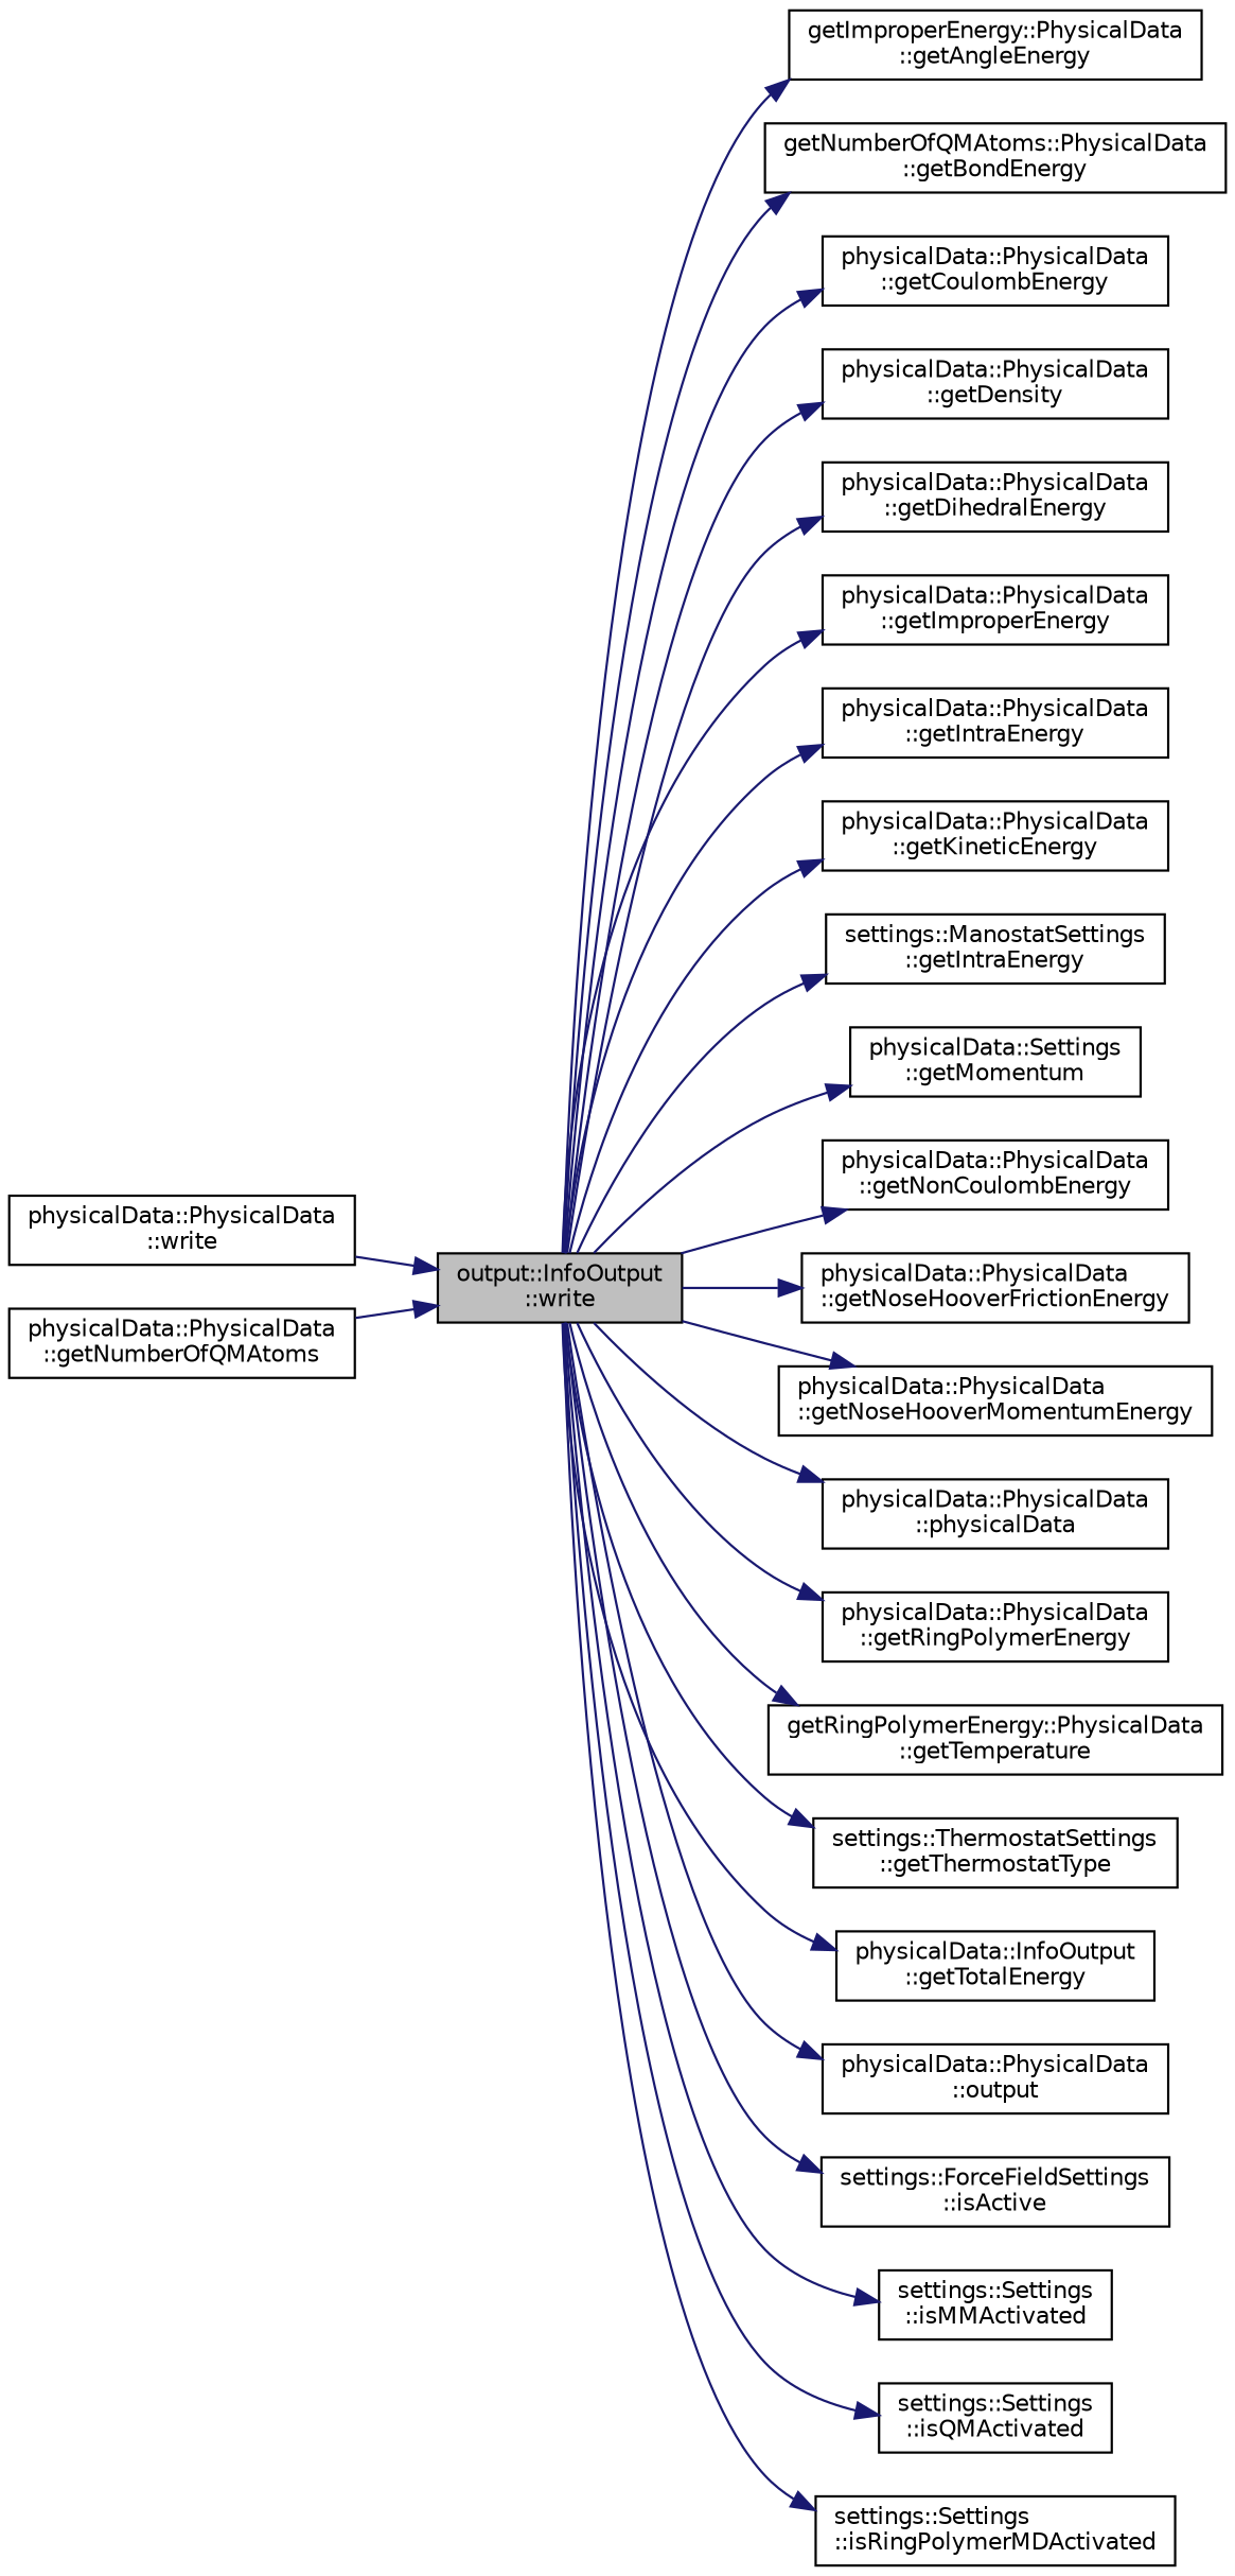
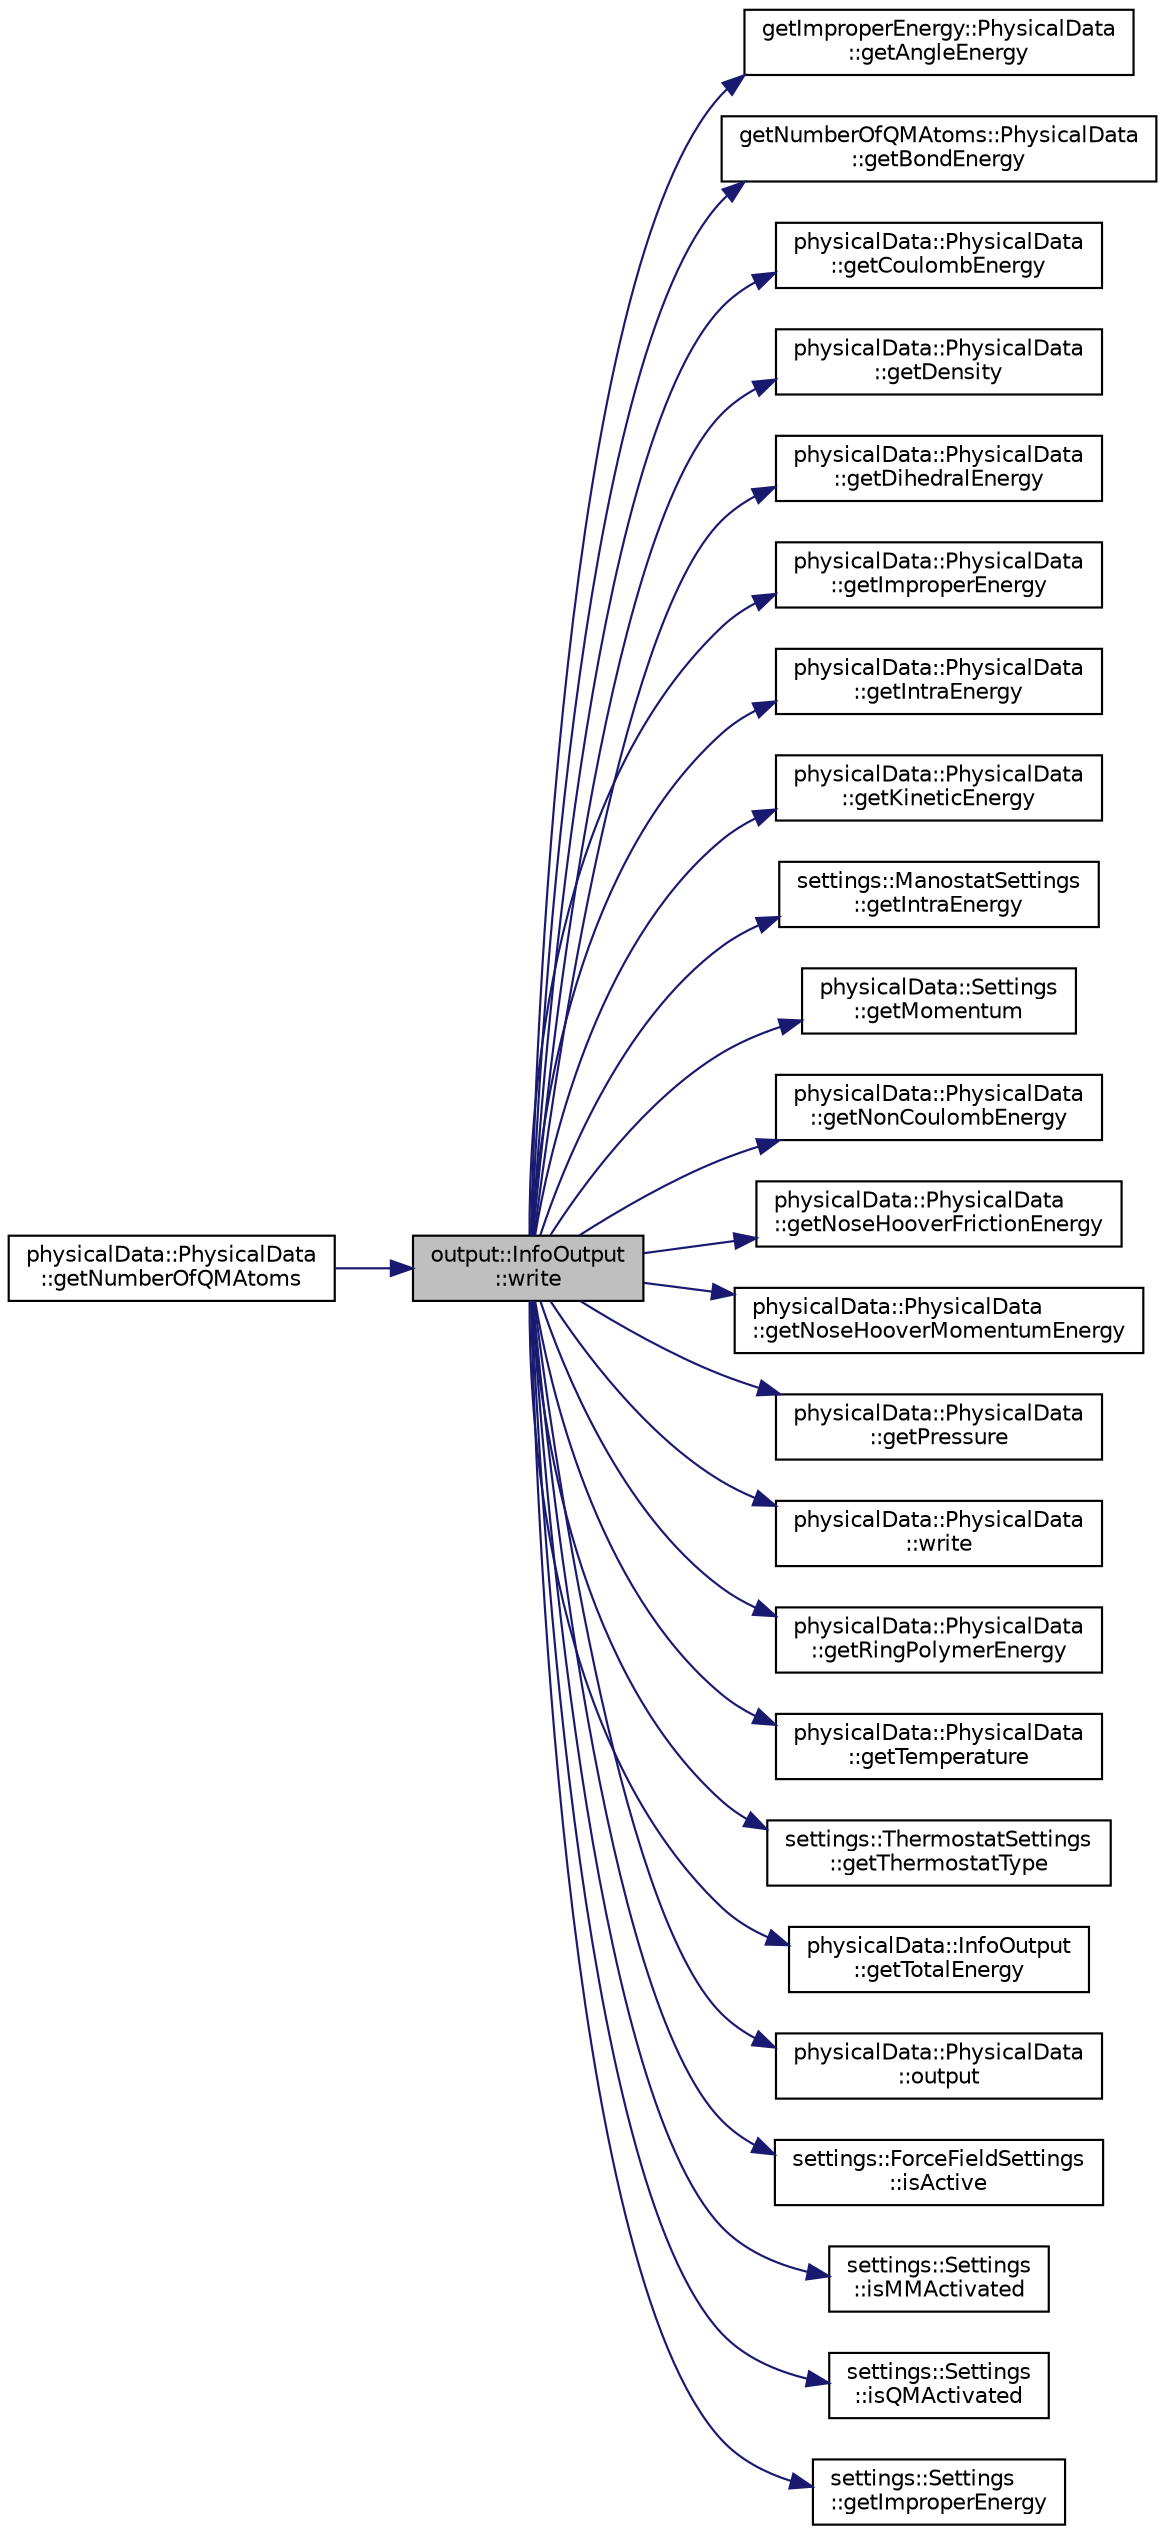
  digraph {
    rankdir=LR
    node [color=black fillcolor=white fontname=Helvetica fontsize=10 shape=record style=filled]
    edge [color=midnightblue fontname=Helvetica fontsize=10 labelfontname=Helvetica labelfontsize=10 style=solid]
    n1 [fillcolor=grey75 fontcolor=black height=0.2 label="output::InfoOutput\l::write" width=0.4]
    n2 [height=0.2 label="getImproperEnergy::PhysicalData\l::getAngleEnergy" width=0.4]
    n3 [height=0.2 label="getNumberOfQMAtoms::PhysicalData\l::getBondEnergy" width=0.4]
    n4 [height=0.2 label="physicalData::PhysicalData\l::getCoulombEnergy" width=0.4]
    n5 [height=0.2 label="physicalData::PhysicalData\l::getDensity" width=0.4]
    n6 [height=0.2 label="physicalData::PhysicalData\l::getDihedralEnergy" width=0.4]
    n7 [height=0.2 label="physicalData::PhysicalData\l::getImproperEnergy" width=0.4]
    n8 [height=0.2 label="physicalData::PhysicalData\l::getIntraEnergy" width=0.4]
    n9 [height=0.2 label="physicalData::PhysicalData\l::getKineticEnergy" width=0.4]
    n10 [height=0.2 label="settings::ManostatSettings\l::getIntraEnergy" width=0.4]
    n11 [height=0.2 label="physicalData::Settings\l::getMomentum" width=0.4]
    n12 [height=0.2 label="physicalData::PhysicalData\l::getNonCoulombEnergy" width=0.4]
    n13 [height=0.2 label="physicalData::PhysicalData\l::getNoseHooverFrictionEnergy" width=0.4]
    n14 [height=0.2 label="physicalData::PhysicalData\l::getNoseHooverMomentumEnergy" width=0.4]
-   n15 [height=0.2 label="physicalData::PhysicalData\l::physicalData" width=0.4]
+   n15 [height=0.2 label="physicalData::PhysicalData\l::getPressure" width=0.4]
    n16 [height=0.2 label="physicalData::PhysicalData\l::write" width=0.4]
    n17 [height=0.2 label="physicalData::PhysicalData\l::getRingPolymerEnergy" width=0.4]
-   n18 [height=0.2 label="getRingPolymerEnergy::PhysicalData\l::getTemperature" width=0.4]
+   n18 [height=0.2 label="physicalData::PhysicalData\l::getTemperature" width=0.4]
    n19 [height=0.2 label="settings::ThermostatSettings\l::getThermostatType" width=0.4]
    n20 [height=0.2 label="physicalData::InfoOutput\l::getTotalEnergy" width=0.4]
    n21 [height=0.2 label="physicalData::PhysicalData\l::output" width=0.4]
    n22 [height=0.2 label="settings::ForceFieldSettings\l::isActive" width=0.4]
    n23 [height=0.2 label="settings::Settings\l::isMMActivated" width=0.4]
    n24 [height=0.2 label="settings::Settings\l::isQMActivated" width=0.4]
-   n25 [height=0.2 label="settings::Settings\l::isRingPolymerMDActivated" width=0.4]
+   n25 [height=0.2 label="settings::Settings\l::getImproperEnergy" width=0.4]
    n26 [height=0.2 label="physicalData::PhysicalData\l::getNumberOfQMAtoms" width=0.4]
    n1 -> n2
    n1 -> n3
    n1 -> n4
    n1 -> n5
    n1 -> n6
    n1 -> n7
    n1 -> n8
    n1 -> n9
    n1 -> n10
    n1 -> n11
    n1 -> n12
    n1 -> n13
    n1 -> n14
    n1 -> n15
-   n16 -> n1
+   n1 -> n16
    n1 -> n17
    n1 -> n18
    n1 -> n19
    n1 -> n20
    n1 -> n21
    n1 -> n22
    n1 -> n23
    n1 -> n24
    n1 -> n25
    n26 -> n1
  }
